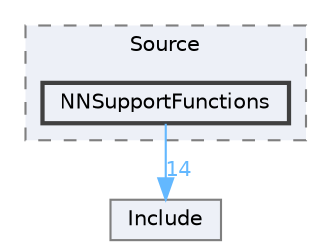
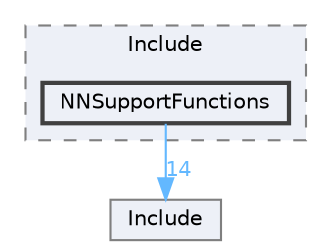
  digraph {
    compound=true
    node [fillcolor="#edf0f7" fontname=Helvetica fontsize=10 shape=box]
    n1 [color=grey25 height=0.2 label=NNSupportFunctions style="filled,bold" width=0.4]
    n2 [color=grey50 height=0.2 label=Include style=filled width=0.4]
    subgraph cluster_1 {
      bgcolor="#edf0f7"
      fontname=Helvetica
      fontsize=10
-     label=Source
+     label=Include
      pencolor=grey50
      style="filled,dashed"
      n1
    }
    n1 -> n2 [color=steelblue1 fontcolor=steelblue1 fontname=Helvetica fontsize=10 headlabel=14 labeldistance=1.5 labelfontname=Helvetica labelfontsize=10]
  }
